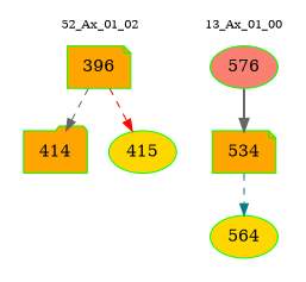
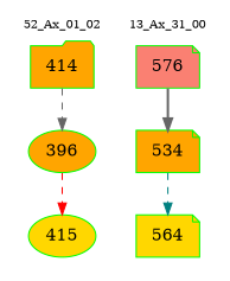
  digraph {
    node [color=green fillcolor=orange shape=note style=filled]
    edge [color=gray40 style=dashed]
    n1 [label=414 shape=folder]
-   n2 [label=396]
+   n2 [label=396 shape=ellipse]
    n3 [fillcolor=gold label=415 shape=ellipse]
-   n4 [fillcolor=salmon label=576 shape=ellipse]
+   n4 [fillcolor=salmon label=576]
    n5 [label=534]
-   n6 [fillcolor=gold label=564 shape=ellipse]
+   n6 [fillcolor=gold label=564]
    subgraph cluster_1 {
      color=white
      fontsize=10
      label="52_Ax_01_02"
      n1
      n2
      n3
    }
    subgraph cluster_2 {
      color=white
      fontsize=10
-     label="13_Ax_01_00"
+     label="13_Ax_31_00"
      n4
      n5
      n6
    }
-   n2 -> n1
+   n1 -> n2
    n2 -> n3 [color=red]
    n4 -> n5 [style=bold]
    n5 -> n6 [color=teal]
  }
